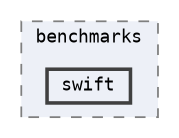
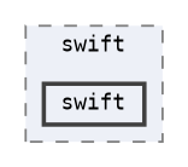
  digraph {
    compound=true
    fontname="DejaVu Sans Mono"
    n1 [color=grey25 fillcolor="#edf0f7" fontname="DejaVu Sans Mono" fontsize=10 height=0.2 label=swift shape=box style="filled,bold" width=0.4]
    subgraph cluster_1 {
      bgcolor="#edf0f7"
      fontsize=10
-     label=benchmarks
+     label=swift
      pencolor=grey50
      style="filled,dashed"
      n1
    }
  }
